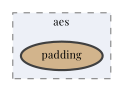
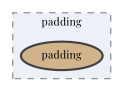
  digraph {
    compound=true
    fontname="Playfair Display"
    n1 [color=grey25 fillcolor=tan fontname="Playfair Display" fontsize=10 height=0.2 label=padding shape=ellipse style="filled,bold" width=0.4]
    subgraph cluster_1 {
      bgcolor="#edf0f7"
      fontsize=10
-     label=aes
+     label=padding
      pencolor=grey50
      style="filled,dashed"
      n1
    }
  }
